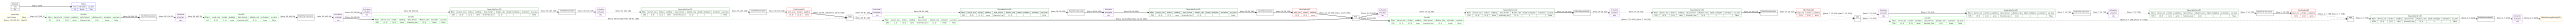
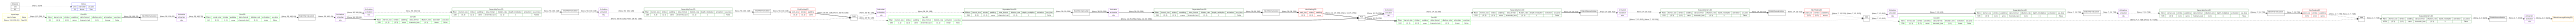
  digraph {
    fontname=Nunito
    rankdir=LR
    node [color=black fontname=Nunito shape=record]
    edge [fontname=Nunito style=dashed]
    n1 [color=yellow label="InputLayer|{{input_shape|[(None, 112, 200, 3)]}|{dtype|float32}}"]
    n2 [color=green label="Conv2D|{{filters|32}|{kernel_size|(3, 3)}|{strides|(2, 2)}|{padding|same}|{data_format|channels_last}|{dilation_rate|(1, 1)}|{activation|linear}|{use_bias|False}}"]
    n3 [label="BatchNormalization|{}"]
    n4 [color=purple label="Activation|{{activation|relu}}"]
    n5 [color=green label="Conv2D|{{filters|64}|{kernel_size|(3, 3)}|{strides|(1, 1)}|{padding|same}|{data_format|channels_last}|{dilation_rate|(1, 1)}|{activation|linear}|{use_bias|False}}"]
    n6 [label="BatchNormalization|{}"]
    n7 [color=purple label="Activation|{{activation|relu}}"]
    n8 [color=purple label="Activation|{{activation|relu}}"]
    n9 [color=green label="Conv2D|{{filters|128}|{kernel_size|(1, 1)}|{strides|(2, 2)}|{padding|same}|{data_format|channels_last}|{dilation_rate|(1, 1)}|{activation|linear}|{use_bias|False}}"]
    n10 [color=darkgreen label="SeparableConv2D|{{filters|128}|{kernel_size|(3, 3)}|{strides|(1, 1)}|{padding|same}|{data_format|channels_last}|{dilation_rate|(1, 1)}|{depth_multiplier|1}|{activation|<function linear at 0x7f52405bcf80>}|{use_bias|False}}"]
    n11 [label="Add|{}"]
    n12 [label="BatchNormalization|{}"]
    n13 [color=purple label="Activation|{{activation|relu}}"]
    n14 [color=darkgreen label="SeparableConv2D|{{filters|128}|{kernel_size|(3, 3)}|{strides|(1, 1)}|{padding|same}|{data_format|channels_last}|{dilation_rate|(1, 1)}|{depth_multiplier|1}|{activation|<function linear at 0x7f52405bcf80>}|{use_bias|False}}"]
    n15 [label="BatchNormalization|{}"]
    n16 [color=red label="MaxPooling2D|{{pool_size|(3, 3)}|{strides|(2, 2)}|{padding|same}}"]
    n17 [color=purple label="Activation|{{activation|relu}}"]
    n18 [color=green label="Conv2D|{{filters|256}|{kernel_size|(1, 1)}|{strides|(2, 2)}|{padding|same}|{data_format|channels_last}|{dilation_rate|(1, 1)}|{activation|linear}|{use_bias|False}}"]
    n19 [color=darkgreen label="SeparableConv2D|{{filters|256}|{kernel_size|(3, 3)}|{strides|(1, 1)}|{padding|same}|{data_format|channels_last}|{dilation_rate|(1, 1)}|{depth_multiplier|1}|{activation|<function linear at 0x7f52405bcf80>}|{use_bias|False}}"]
    n20 [label="Add|{}"]
    n21 [label="BatchNormalization|{}"]
    n22 [color=purple label="Activation|{{activation|relu}}"]
    n23 [color=darkgreen label="SeparableConv2D|{{filters|256}|{kernel_size|(3, 3)}|{strides|(1, 1)}|{padding|same}|{data_format|channels_last}|{dilation_rate|(1, 1)}|{depth_multiplier|1}|{activation|<function linear at 0x7f52405bcf80>}|{use_bias|False}}"]
    n24 [label="BatchNormalization|{}"]
    n25 [color=red label="MaxPooling2D|{{pool_size|(3, 3)}|{strides|(2, 2)}|{padding|same}}"]
    n26 [color=purple label="Activation|{{activation|relu}}"]
    n27 [color=green label="Conv2D|{{filters|512}|{kernel_size|(1, 1)}|{strides|(2, 2)}|{padding|same}|{data_format|channels_last}|{dilation_rate|(1, 1)}|{activation|linear}|{use_bias|False}}"]
    n28 [color=darkgreen label="SeparableConv2D|{{filters|512}|{kernel_size|(3, 3)}|{strides|(1, 1)}|{padding|same}|{data_format|channels_last}|{dilation_rate|(1, 1)}|{depth_multiplier|1}|{activation|<function linear at 0x7f52405bcf80>}|{use_bias|False}}"]
    n29 [label="Add|{}"]
    n30 [label="BatchNormalization|{}"]
    n31 [color=purple label="Activation|{{activation|relu}}"]
    n32 [color=darkgreen label="SeparableConv2D|{{filters|512}|{kernel_size|(3, 3)}|{strides|(1, 1)}|{padding|same}|{data_format|channels_last}|{dilation_rate|(1, 1)}|{depth_multiplier|1}|{activation|<function linear at 0x7f52405bcf80>}|{use_bias|False}}"]
    n33 [label="BatchNormalization|{}"]
    n34 [color=red label="MaxPooling2D|{{pool_size|(3, 3)}|{strides|(2, 2)}|{padding|same}}"]
    n35 [color=purple label="Activation|{{activation|relu}}"]
    n36 [color=green label="Conv2D|{{filters|728}|{kernel_size|(1, 1)}|{strides|(2, 2)}|{padding|same}|{data_format|channels_last}|{dilation_rate|(1, 1)}|{activation|linear}|{use_bias|False}}"]
    n37 [color=darkgreen label="SeparableConv2D|{{filters|728}|{kernel_size|(3, 3)}|{strides|(1, 1)}|{padding|same}|{data_format|channels_last}|{dilation_rate|(1, 1)}|{depth_multiplier|1}|{activation|<function linear at 0x7f52405bcf80>}|{use_bias|False}}"]
    n38 [label="Add|{}"]
    n39 [label="BatchNormalization|{}"]
    n40 [color=purple label="Activation|{{activation|relu}}"]
    n41 [color=darkgreen label="SeparableConv2D|{{filters|728}|{kernel_size|(3, 3)}|{strides|(1, 1)}|{padding|same}|{data_format|channels_last}|{dilation_rate|(1, 1)}|{depth_multiplier|1}|{activation|<function linear at 0x7f52405bcf80>}|{use_bias|False}}"]
    n42 [label="BatchNormalization|{}"]
    n43 [color=red label="MaxPooling2D|{{pool_size|(3, 3)}|{strides|(2, 2)}|{padding|same}}"]
    n44 [color=darkgreen label="SeparableConv2D|{{filters|1024}|{kernel_size|(3, 3)}|{strides|(1, 1)}|{padding|same}|{data_format|channels_last}|{dilation_rate|(1, 1)}|{depth_multiplier|1}|{activation|<function linear at 0x7f52405bcf80>}|{use_bias|False}}"]
    n45 [label="BatchNormalization|{}"]
    n46 [color=purple label="Activation|{{activation|relu}}"]
    n47 [color=orange label="GlobalAveragePooling2D|{}"]
    n48 [label="Dropout|{{rate|0.5}}"]
    n49 [color=blue label="Dense|{{units|23}|{activation|linear}|{use_bias|True}}"]
    n1 -> n2 [label="(None, 112, 200, 3)"]
    n2 -> n3 [label="(None, 56, 100, 32)" style=bold]
    n3 -> n4 [label="(None, 56, 100, 32)" style=dotted]
    n4 -> n5 [label="(None, 56, 100, 32)"]
    n5 -> n6 [label="(None, 56, 100, 64)"]
    n6 -> n7 [label="(None, 56, 100, 64)" style=dotted]
    n7 -> n8 [label="(None, 56, 100, 64)" style=dotted]
    n7 -> n9 [label="(None, 56, 100, 64)" style=bold]
    n8 -> n10 [label="(None, 56, 100, 64)"]
    n9 -> n11 [label="[(None, 28, 50, 128), (None, 28, 50, 128)]"]
    n10 -> n12 [label="(None, 56, 100, 128)"]
    n11 -> n17 [label="(None, 28, 50, 128)"]
    n11 -> n18 [label="(None, 28, 50, 128)"]
    n12 -> n13 [label="(None, 56, 100, 128)"]
    n13 -> n14 [label="(None, 56, 100, 128)" style=dotted]
    n14 -> n15 [label="(None, 56, 100, 128)" style=dotted]
    n15 -> n16 [label="(None, 56, 100, 128)"]
    n16 -> n11 [label="[(None, 28, 50, 128), (None, 28, 50, 128)]" style=bold]
    n17 -> n19 [label="(None, 28, 50, 128)"]
    n18 -> n20 [label="[(None, 14, 25, 256), (None, 14, 25, 256)]" style=bold]
    n19 -> n21 [label="(None, 28, 50, 256)" style=dotted]
    n20 -> n26 [label="(None, 14, 25, 256)" style=bold]
    n20 -> n27 [label="(None, 14, 25, 256)" style=bold]
    n21 -> n22 [label="(None, 28, 50, 256)" style=bold]
    n22 -> n23 [label="(None, 28, 50, 256)" style=bold]
    n23 -> n24 [label="(None, 28, 50, 256)" style=bold]
    n24 -> n25 [label="(None, 28, 50, 256)" style=bold]
    n25 -> n20 [label="[(None, 14, 25, 256), (None, 14, 25, 256)]" style=bold]
    n26 -> n28 [label="(None, 14, 25, 256)" style=dotted]
    n27 -> n29 [label="[(None, 7, 13, 512), (None, 7, 13, 512)]" style=dotted]
    n28 -> n30 [label="(None, 14, 25, 512)" style=bold]
    n29 -> n35 [label="(None, 7, 13, 512)" style=dotted]
    n29 -> n36 [label="(None, 7, 13, 512)" style=dotted]
    n30 -> n31 [label="(None, 14, 25, 512)"]
    n31 -> n32 [label="(None, 14, 25, 512)" style=dotted]
    n32 -> n33 [label="(None, 14, 25, 512)" style=bold]
    n33 -> n34 [label="(None, 14, 25, 512)" style=dotted]
    n34 -> n29 [label="[(None, 7, 13, 512), (None, 7, 13, 512)]" style=dotted]
    n35 -> n37 [label="(None, 7, 13, 512)" style=bold]
    n36 -> n38 [label="[(None, 4, 7, 728), (None, 4, 7, 728)]"]
    n37 -> n39 [label="(None, 7, 13, 728)" style=dotted]
    n38 -> n44 [label="(None, 4, 7, 728)" style=dotted]
    n39 -> n40 [label="(None, 7, 13, 728)"]
    n40 -> n41 [label="(None, 7, 13, 728)"]
    n41 -> n42 [label="(None, 7, 13, 728)"]
    n42 -> n43 [label="(None, 7, 13, 728)" style=bold]
    n43 -> n38 [label="[(None, 4, 7, 728), (None, 4, 7, 728)]"]
    n44 -> n45 [label="(None, 4, 7, 1024)"]
    n45 -> n46 [label="(None, 4, 7, 1024)" style=dotted]
    n46 -> n47 [label="(None, 4, 7, 1024)"]
-   n48 -> n49 [label="(None, 1024)" style=bold]
+   n48 -> n49 [label="(None, 1024)" style=dotted]
  }
